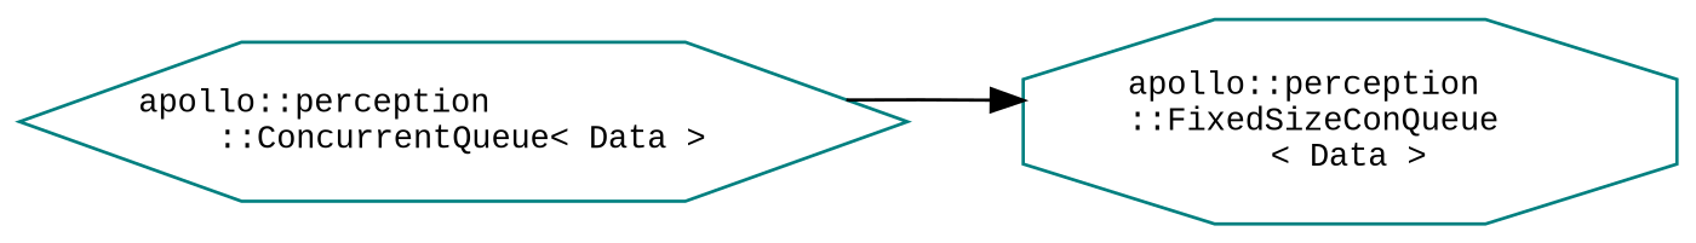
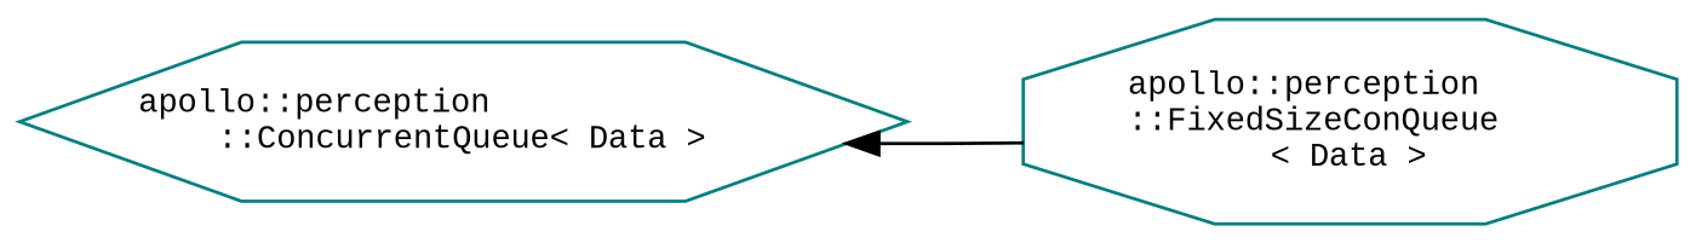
  digraph {
    rankdir=LR
    fontname="Liberation Mono"
    node [color=teal fillcolor=white fontname="Liberation Mono" fontsize=10 style=filled]
    n1 [height=0.2 label="apollo::perception\l::ConcurrentQueue\< Data \>" shape=hexagon width=0.4]
    n2 [height=0.2 label="apollo::perception\l::FixedSizeConQueue\l\< Data \>" shape=octagon width=0.4]
-   n2 -> n1 [color=black dir=back fontname="Liberation Mono" fontsize=10 labelfontname=Helvetica labelfontsize=10 style=solid]
+   n1 -> n2 [color=black dir=back fontname="Liberation Mono" fontsize=10 labelfontname=Helvetica labelfontsize=10 style=solid]
  }
